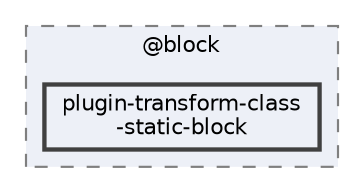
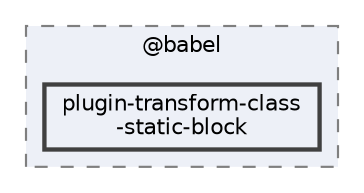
  digraph {
    compound=true
    n1 [color=grey25 fillcolor="#edf0f7" fontname=Helvetica fontsize=10 height=0.2 label="plugin-transform-class\l-static-block" shape=box style="filled,bold" width=0.4]
    subgraph cluster_1 {
      bgcolor="#edf0f7"
      fontname=Helvetica
      fontsize=10
-     label="@block"
+     label="@babel"
      pencolor=grey50
      style="filled,dashed"
      n1
    }
  }
